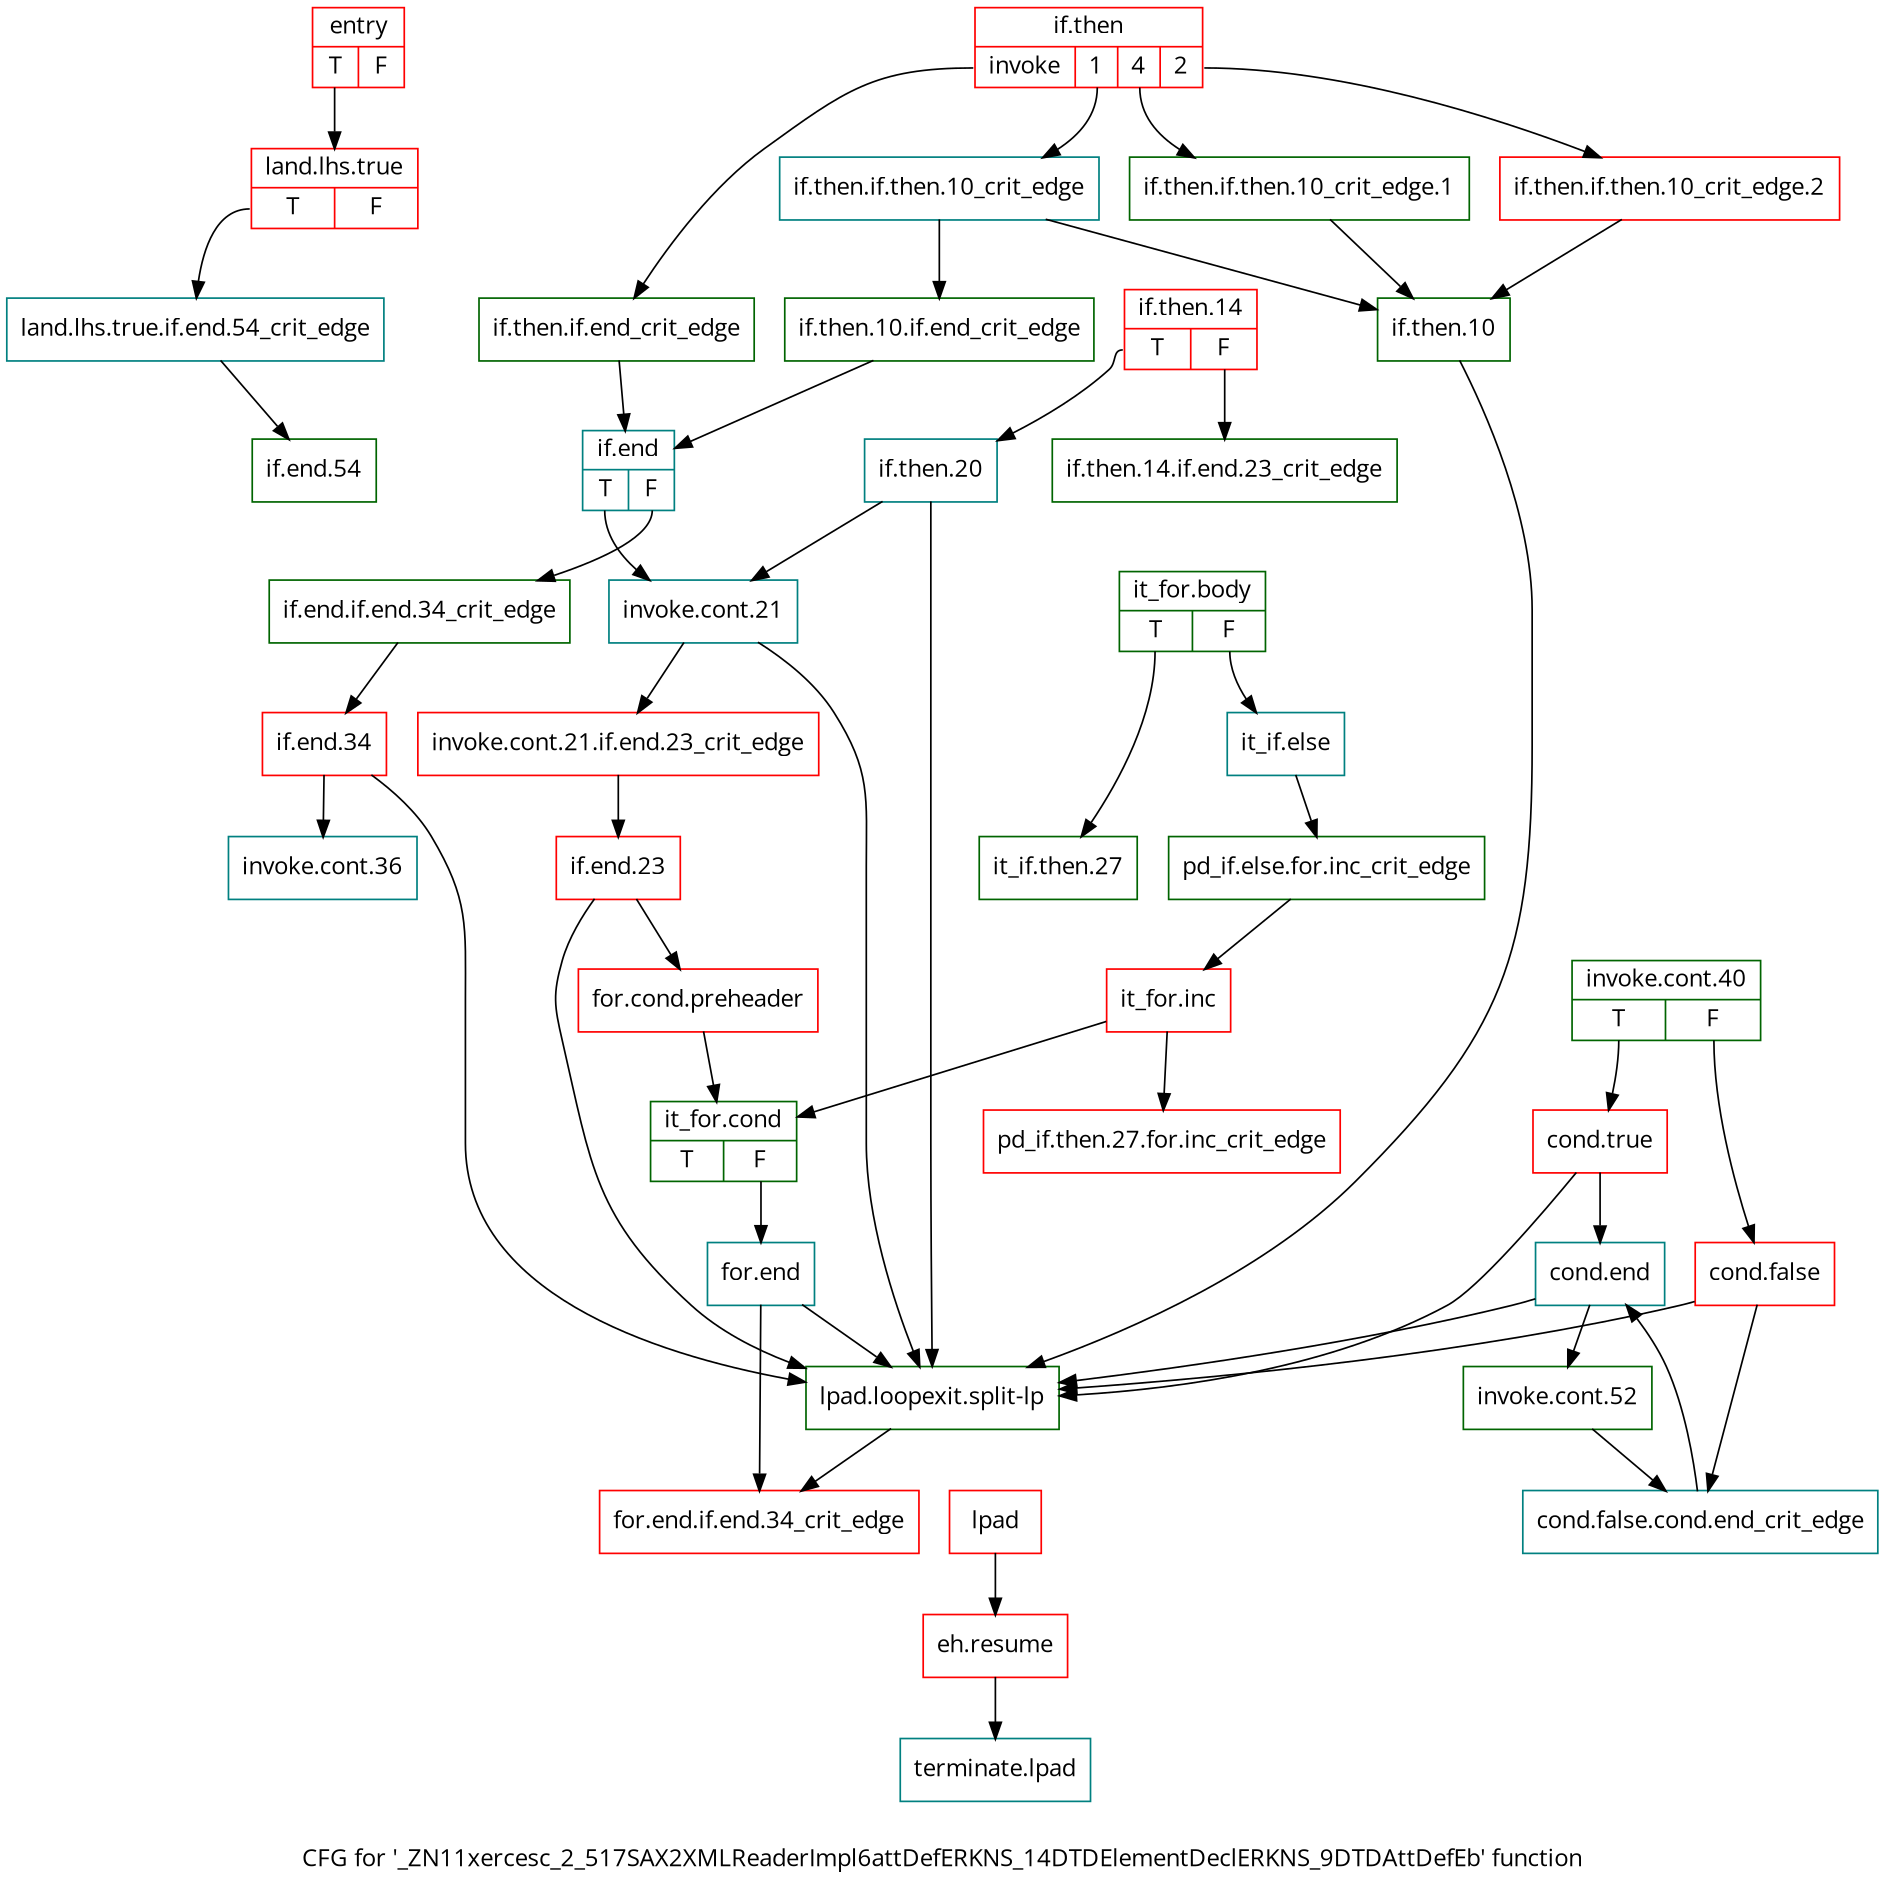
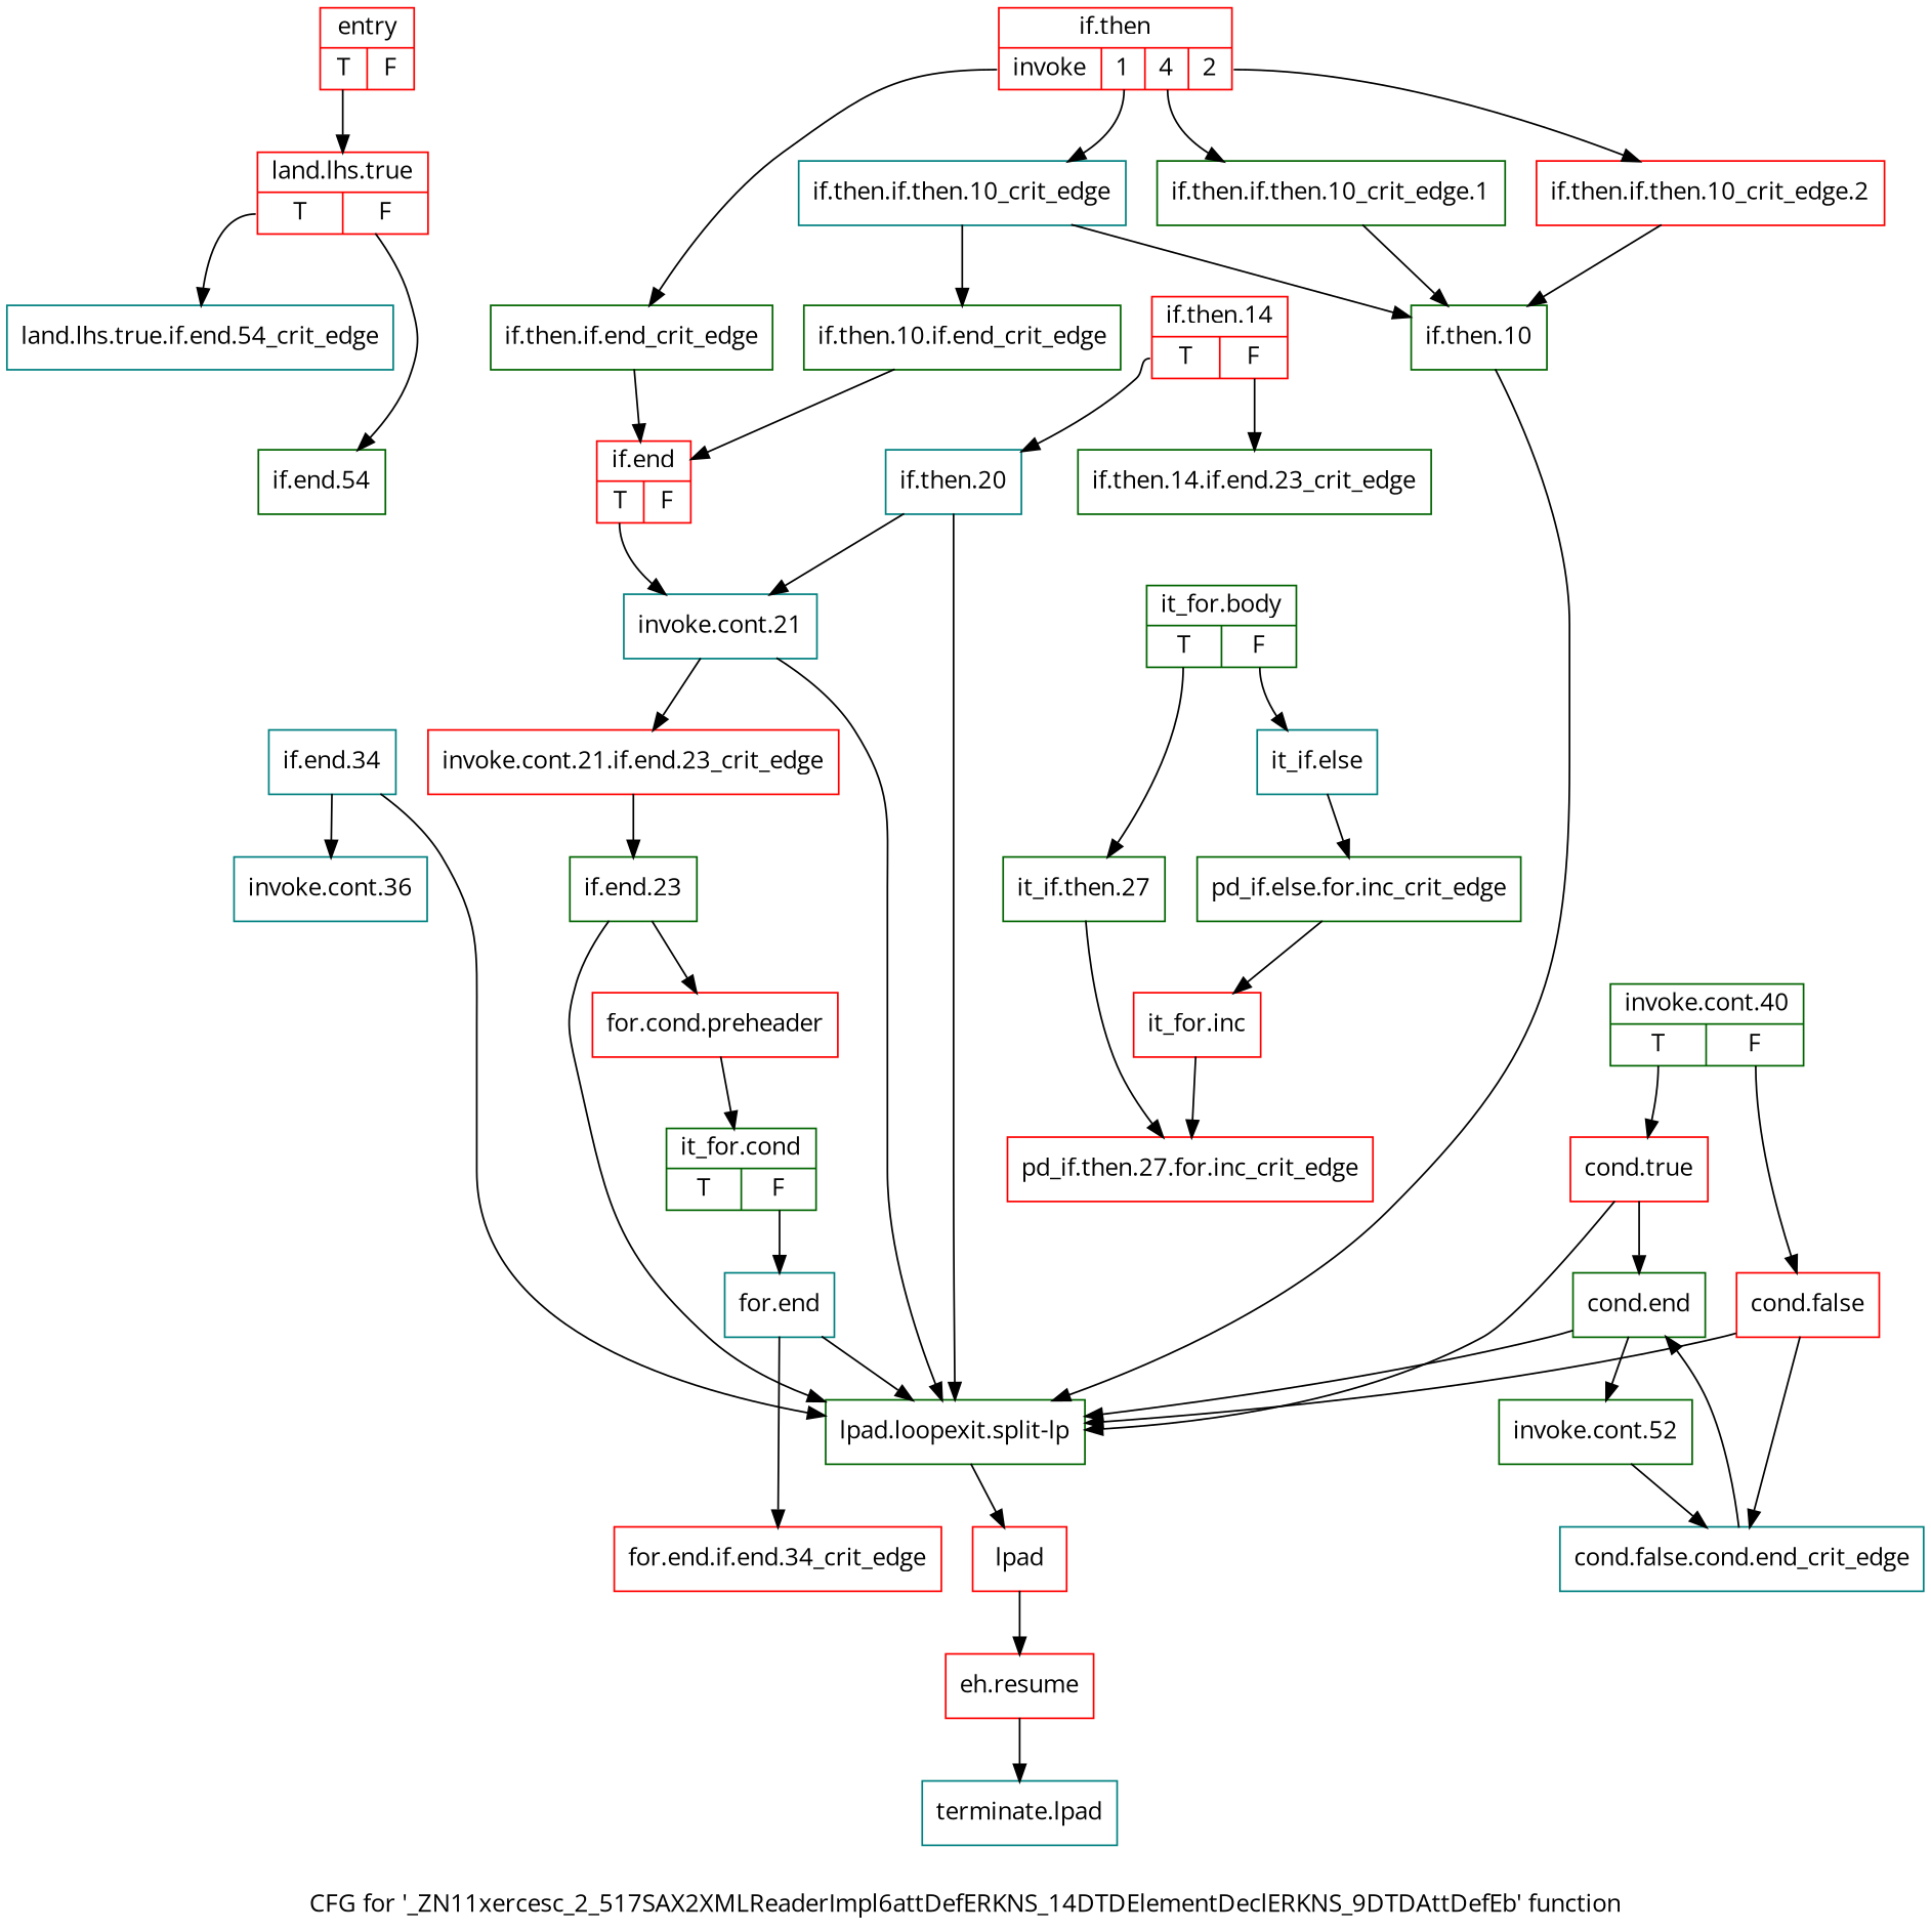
  digraph {
    fontname="Open Sans"
    label="CFG for '_ZN11xercesc_2_517SAX2XMLReaderImpl6attDefERKNS_14DTDElementDeclERKNS_9DTDAttDefEb' function"
    node [color=red fontname="Open Sans" shape=record]
    edge [fontname="Open Sans"]
    n1 [label="{entry|{<s0>T|<s1>F}}"]
    n2 [label="{land.lhs.true|{<s0>T|<s1>F}}"]
    n3 [color=teal label="{land.lhs.true.if.end.54_crit_edge}"]
    n4 [color=darkgreen label="{if.end.54}"]
    n5 [label="{if.then|{<s0>invoke|<s1>1|<s2>4|<s3>2}}"]
    n6 [color=darkgreen label="{if.then.if.end_crit_edge}"]
    n7 [color=teal label="{if.then.if.then.10_crit_edge}"]
    n8 [color=darkgreen label="{if.then.if.then.10_crit_edge.1}"]
    n9 [label="{if.then.if.then.10_crit_edge.2}"]
-   n10 [color=teal label="{if.end|{<s0>T|<s1>F}}"]
+   n10 [label="{if.end|{<s0>T|<s1>F}}"]
    n11 [color=darkgreen label="{if.then.10}"]
    n12 [color=darkgreen label="{if.then.10.if.end_crit_edge}"]
-   n13 [color=darkgreen label="{if.end.if.end.34_crit_edge}"]
    n14 [color=teal label="{invoke.cont.21}"]
    n15 [color=darkgreen label="{lpad.loopexit.split-lp}"]
    n16 [label="{lpad}"]
    n17 [label="{if.then.14|{<s0>T|<s1>F}}"]
    n18 [color=teal label="{if.then.20}"]
    n19 [color=darkgreen label="{if.then.14.if.end.23_crit_edge}"]
-   n20 [label="{if.end.34}"]
+   n20 [color=teal label="{if.end.34}"]
    n21 [label="{eh.resume}"]
    n22 [color=teal label="{terminate.lpad}"]
    n23 [color=teal label="{invoke.cont.36}"]
    n24 [label="{invoke.cont.21.if.end.23_crit_edge}"]
-   n25 [label="{if.end.23}"]
+   n25 [color=darkgreen label="{if.end.23}"]
    n26 [label="{for.cond.preheader}"]
    n27 [color=darkgreen label="{it_for.cond|{<s0>T|<s1>F}}"]
    n28 [color=teal label="{for.end}"]
    n29 [color=darkgreen label="{it_for.body|{<s0>T|<s1>F}}"]
    n30 [color=darkgreen label="{it_if.then.27}"]
    n31 [color=teal label="{it_if.else}"]
    n32 [label="{for.end.if.end.34_crit_edge}"]
    n33 [label="{pd_if.then.27.for.inc_crit_edge}"]
    n34 [color=darkgreen label="{pd_if.else.for.inc_crit_edge}"]
    n35 [label="{it_for.inc}"]
    n36 [color=darkgreen label="{invoke.cont.40|{<s0>T|<s1>F}}"]
    n37 [label="{cond.true}"]
    n38 [label="{cond.false}"]
-   n39 [color=teal label="{cond.end}"]
+   n39 [color=darkgreen label="{cond.end}"]
    n40 [color=teal label="{cond.false.cond.end_crit_edge}"]
    n41 [color=darkgreen label="{invoke.cont.52}"]
    n1 -> n2 [tailport=s0]
    n2 -> n3 [tailport=s0]
-   n3 -> n4
+   n2 -> n4
    n5 -> n6 [tailport=s0]
    n5 -> n7 [tailport=s1]
    n5 -> n8 [tailport=s2]
    n5 -> n9 [tailport=s3]
    n6 -> n10
    n7 -> n11
    n7 -> n12
    n8 -> n11
    n9 -> n11
-   n10 -> n13 [tailport=s1]
    n10 -> n14 [tailport=s0]
    n11 -> n15
    n12 -> n10
-   n13 -> n20
    n14 -> n15
    n14 -> n24
-   n15 -> n32
+   n15 -> n16
    n16 -> n21
    n17 -> n18 [tailport=s0]
    n17 -> n19 [tailport=s1]
    n18 -> n14
    n18 -> n15
    n20 -> n15
    n20 -> n23
    n21 -> n22
    n24 -> n25
    n25 -> n15
    n25 -> n26
    n26 -> n27
    n27 -> n28 [tailport=s1]
    n28 -> n15
    n28 -> n32
    n29 -> n30 [tailport=s0]
    n29 -> n31 [tailport=s1]
+   n30 -> n33
    n31 -> n34
    n34 -> n35
-   n35 -> n27
    n35 -> n33
    n36 -> n37 [tailport=s0]
    n36 -> n38 [tailport=s1]
    n37 -> n15
    n37 -> n39
    n38 -> n15
    n38 -> n40
    n39 -> n15
    n39 -> n41
    n40 -> n39
    n41 -> n40
  }
